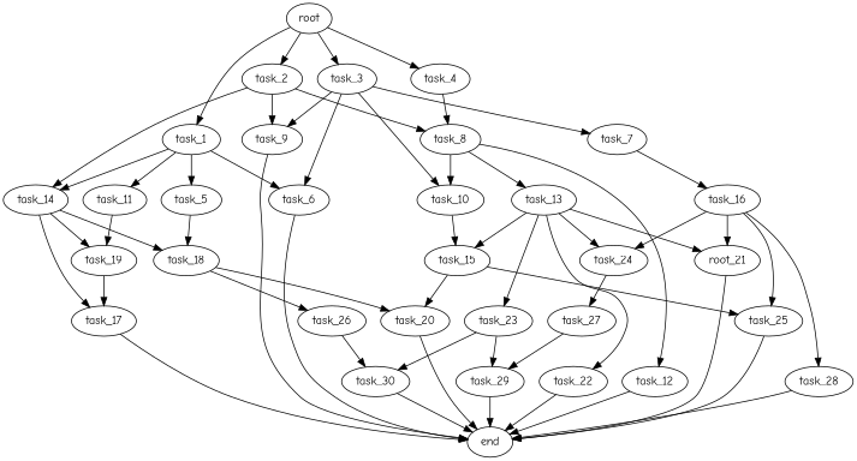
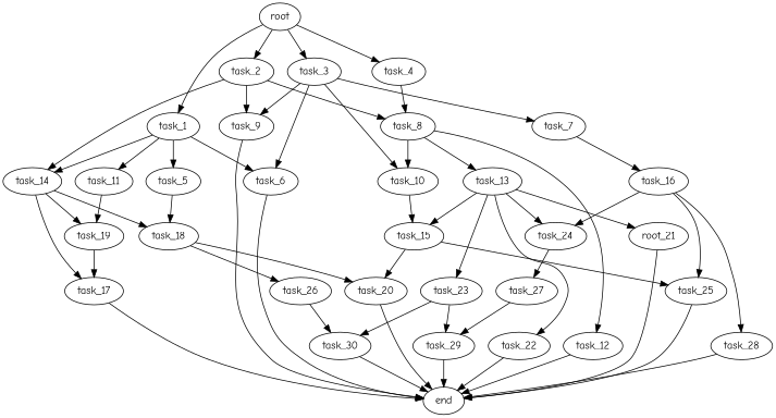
  digraph {
    fontname="Comic Neue"
    node [fontname="Comic Neue"]
    edge [fontname="Comic Neue"]
    root
    task_1
    task_2
    task_3
    task_4
    task_5
    task_6
    task_11
    task_14
    task_8
    task_9
    task_7
    task_10
    task_18
    end
    task_19
    task_17
    task_12
    task_13
    task_16
    task_15
    task_20
    task_26
    n24 [label=root_21]
    task_24
    task_25
    task_28
    task_22
    task_23
    task_29
    task_30
    task_27
    root -> task_1
    root -> task_2
    root -> task_3
    root -> task_4
    task_1 -> task_5
    task_1 -> task_6
    task_1 -> task_11
    task_1 -> task_14
    task_2 -> task_14
    task_2 -> task_8
    task_2 -> task_9
    task_3 -> task_6
    task_3 -> task_9
    task_3 -> task_7
    task_3 -> task_10
    task_4 -> task_8
    task_5 -> task_18
    task_6 -> end
    task_11 -> task_19
    task_14 -> task_18
    task_14 -> task_19
    task_14 -> task_17
    task_8 -> task_10
    task_8 -> task_12
    task_8 -> task_13
    task_9 -> end
    task_7 -> task_16
    task_10 -> task_15
    task_18 -> task_20
    task_18 -> task_26
    task_19 -> task_17
    task_17 -> end
    task_12 -> end
    task_13 -> task_15
    task_13 -> n24
    task_13 -> task_24
    task_13 -> task_22
    task_13 -> task_23
-   task_16 -> n24
    task_16 -> task_24
    task_16 -> task_25
    task_16 -> task_28
    task_15 -> task_20
    task_15 -> task_25
    task_20 -> end
    task_26 -> task_30
    n24 -> end
    task_24 -> task_27
    task_25 -> end
    task_28 -> end
    task_22 -> end
    task_23 -> task_29
    task_23 -> task_30
    task_29 -> end
    task_30 -> end
    task_27 -> task_29
  }
